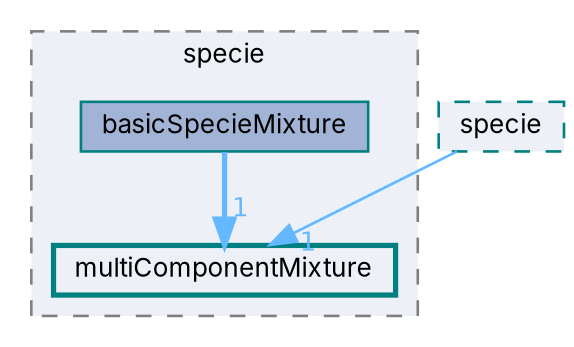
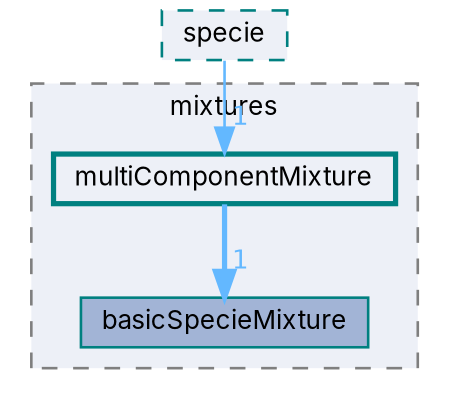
  digraph {
    compound=true
    fontname=Inter
    node [color=teal fillcolor="#edf0f7" fontname=Inter fontsize=10 shape=box]
    edge [color=steelblue1 fontcolor=steelblue1 fontname=Inter fontsize=10 headlabel=1 labeldistance=1.5 labelfontname=Helvetica labelfontsize=10]
    n1 [fillcolor="#a2b4d6" height=0.2 label=basicSpecieMixture style=filled width=0.4]
    n2 [height=0.2 label=multiComponentMixture style="filled,bold" width=0.4]
    n3 [height=0.2 label=specie style="filled,dashed" width=0.4]
    subgraph cluster_1 {
      bgcolor="#edf0f7"
      fontsize=10
-     label=specie
+     label=mixtures
      pencolor=grey50
      style="filled,dashed"
      n1
      n2
    }
-   n1 -> n2 [style=bold]
+   n2 -> n1 [style=bold]
    n3 -> n2 [style=solid]
  }
